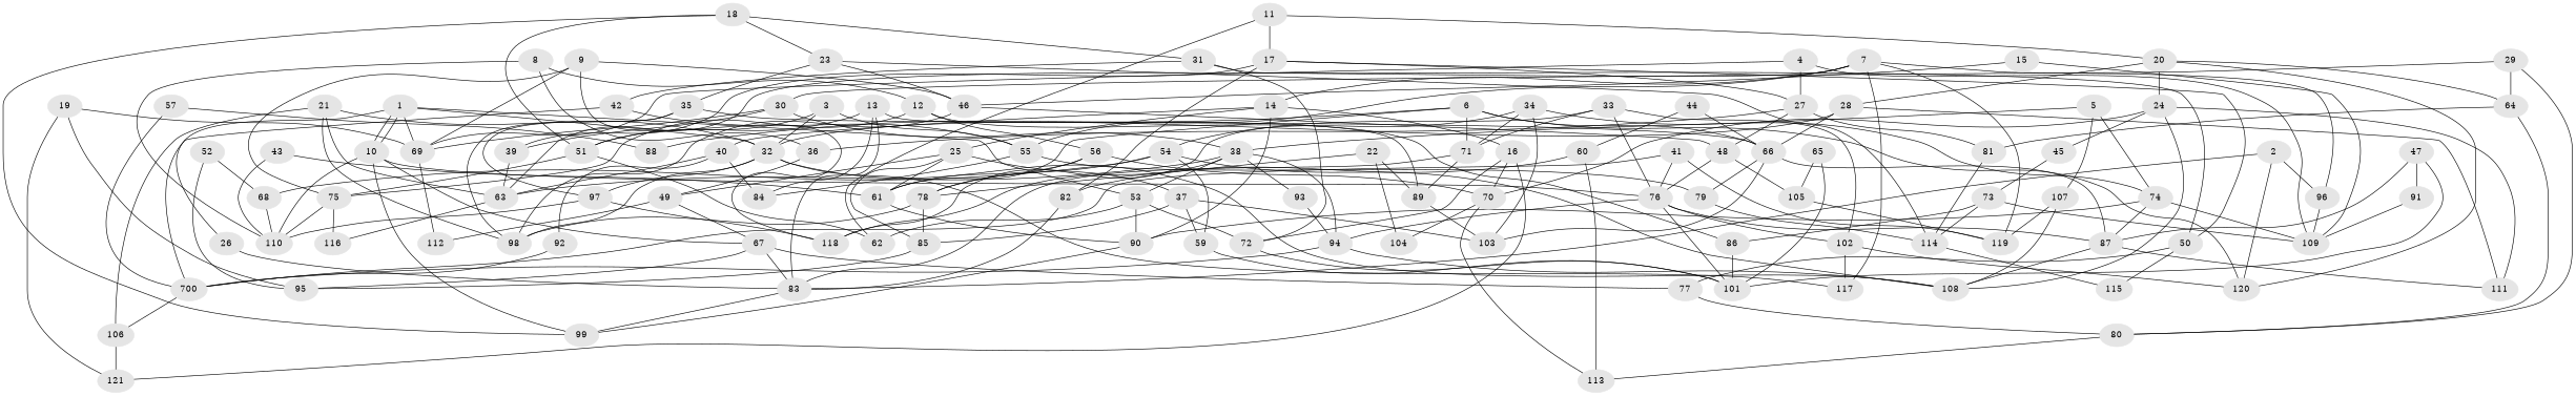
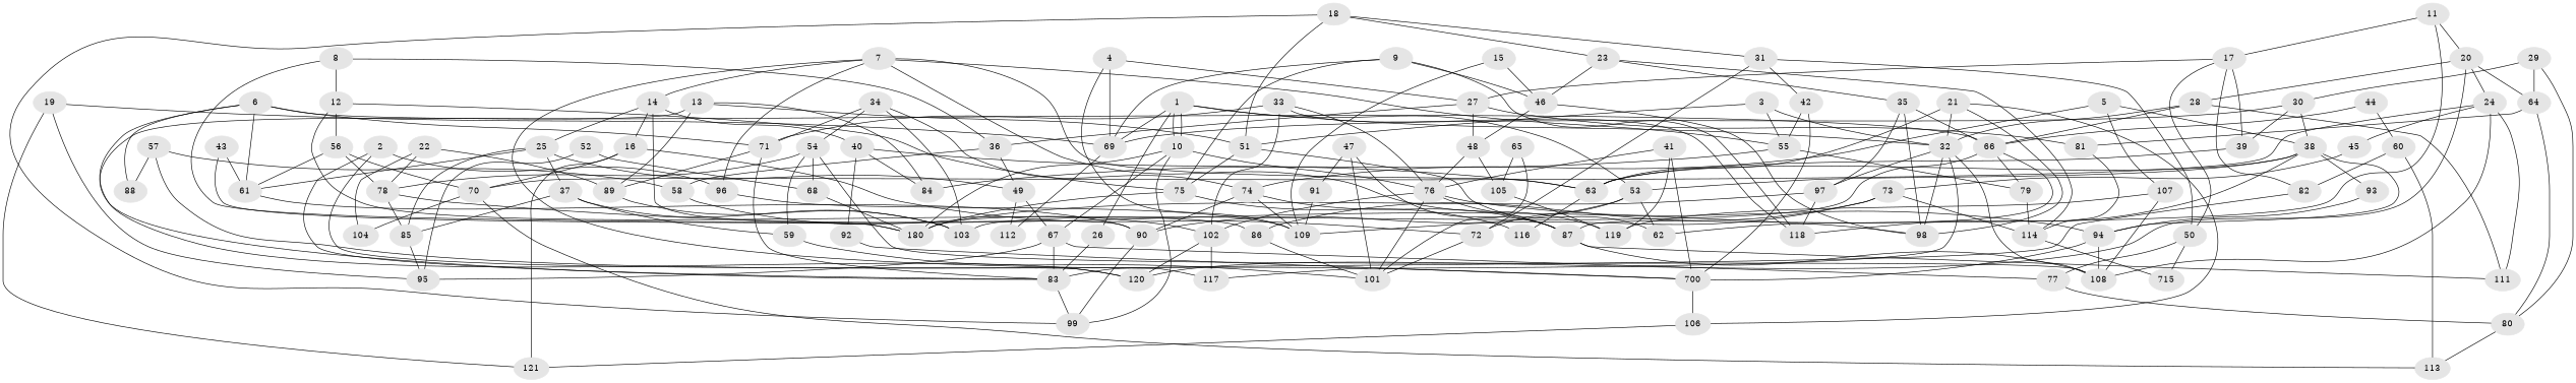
  graph {
    node [color=gray90 style=filled]
    1
    10
    26
    32
    53
    69
-   110
+   110 [label=180]
    67
    76
    99
    83
    117
    98
    108
    97
    62
    90
    72
    112
    2
    96
    120
    75
    116
    109
    3
    51
    55
    84
    79
    4
    27
    36
    48
    81
    5
    38
    74
    107
    63
    118
    93
    94
    87
    119
    6
    61
    66
    71
    88
    103
    89
    7
    14
    16
    25
    40
    8
    12
    56
    86
    49
+   58
    9
    46
    95
    77
    102
    101
    11
    17
    20
    39
    50
    82
    24
    28
    64
    70
    78
    13
    121
    37
    85
    92
    15
    104
    113
-   115
+   115 [label=715]
    18
    23
    31
    35
    114
    42
    19
    45
    111
    80
    21
    106
    22
    73
    59
    105
    29
    30
    n108 [label=700]
    33
    34
    54
    68
    41
    43
    44
    60
    47
    91
    52
    57
    65
    1 -- 10
    1 -- 10
    1 -- 26
    1 -- 32
    1 -- 53
    1 -- 69
    10 -- 110
    10 -- 67
    10 -- 76
    10 -- 99
    26 -- 83
    32 -- 117
    32 -- 98
    32 -- 108
    32 -- 97
    53 -- 62
    53 -- 90
    53 -- 72
    69 -- 112
    67 -- 83
    67 -- 95
    67 -- 77
    76 -- 94
    76 -- 87
    76 -- 102
    76 -- 101
    83 -- 99
    97 -- 110
    97 -- 118
    90 -- 99
    72 -- 101
    2 -- 83
    2 -- 96
    2 -- 120
    96 -- 109
    75 -- 110
    75 -- 116
    3 -- 32
    3 -- 51
    3 -- 55
    51 -- 62
    51 -- 75
    55 -- 84
    55 -- 79
    79 -- 114
    4 -- 69
    4 -- 109
    4 -- 27
    27 -- 36
    27 -- 48
    27 -- 81
    36 -- 49
+   36 -- 58
    48 -- 76
    48 -- 105
    81 -- 114
    5 -- 38
    5 -- 74
    5 -- 107
    38 -- 53
    38 -- 63
    38 -- 118
    38 -- 93
    38 -- 94
    74 -- 90
    74 -- 109
    74 -- 87
    107 -- 108
    107 -- 119
    63 -- 116
    93 -- 94
    94 -- 108
    94 -- n108
    87 -- 108
    87 -- 111
    6 -- 120
    6 -- 61
    6 -- 66
    6 -- 71
    6 -- 88
    61 -- 90
    66 -- 79
    66 -- 87
    66 -- 103
    71 -- 83
    71 -- 89
    89 -- 103
    7 -- 117
    7 -- 96
    7 -- 55
    7 -- 63
    7 -- 119
    7 -- 14
    14 -- 90
    14 -- 16
    14 -- 25
    14 -- 40
    16 -- 72
    16 -- 70
    16 -- 121
    25 -- 61
    25 -- 49
    25 -- 37
    25 -- 85
    40 -- 84
    40 -- 63
    40 -- 92
    8 -- 110
    8 -- 36
    8 -- 12
    12 -- 75
    12 -- 56
    12 -- 86
    56 -- 61
    56 -- 70
    56 -- 78
    86 -- 101
    49 -- 67
    49 -- 112
+   58 -- 102
    9 -- 69
    9 -- 75
    9 -- 118
    9 -- 46
    46 -- 98
    46 -- 48
    77 -- 80
    102 -- 117
    102 -- 120
    11 -- 62
    11 -- 17
    11 -- 20
    17 -- 27
    17 -- 39
    17 -- 50
    17 -- 82
    20 -- 120
    20 -- 24
    20 -- 28
    20 -- 64
    39 -- 63
    50 -- 77
    50 -- 115
    82 -- 83
    24 -- 108
    24 -- 70
    24 -- 45
    24 -- 111
    28 -- 32
    28 -- 66
    28 -- 111
    64 -- 81
    64 -- 80
    70 -- 104
    70 -- 113
    78 -- 98
    78 -- 85
    13 -- 83
    13 -- 51
    13 -- 84
    13 -- 89
    37 -- 103
    37 -- 85
    37 -- 59
    85 -- 95
    92 -- n108
    15 -- 109
    15 -- 46
    18 -- 99
    18 -- 51
    18 -- 23
    18 -- 31
    23 -- 46
    23 -- 35
    23 -- 114
    31 -- 72
    31 -- 50
    31 -- 42
    35 -- 98
    35 -- 97
    35 -- 66
    114 -- 115
    42 -- 55
    42 -- n108
    19 -- 69
    19 -- 95
    19 -- 121
    45 -- 73
    80 -- 113
    21 -- 32
    21 -- 98
    21 -- 63
    21 -- 106
    106 -- 121
    22 -- 89
    22 -- 78
    22 -- 104
    73 -- 109
    73 -- 86
    73 -- 114
    59 -- 101
    105 -- 119
    29 -- 64
    29 -- 80
    29 -- 30
    30 -- 69
    30 -- 38
    30 -- 39
    n108 -- 106
    33 -- 76
    33 -- 118
    33 -- 71
    33 -- 102
    34 -- 74
    34 -- 71
    34 -- 103
    34 -- 54
    54 -- 108
    54 -- 78
    54 -- 59
    54 -- 68
    68 -- 110
    41 -- 76
    41 -- 119
    41 -- n108
    43 -- 110
    43 -- 61
    44 -- 66
    44 -- 60
    60 -- 82
    60 -- 113
    47 -- 87
    47 -- 101
    47 -- 91
    91 -- 109
    52 -- 95
    52 -- 68
    57 -- 88
+   57 -- 58
    57 -- n108
    65 -- 101
    65 -- 105
  }
